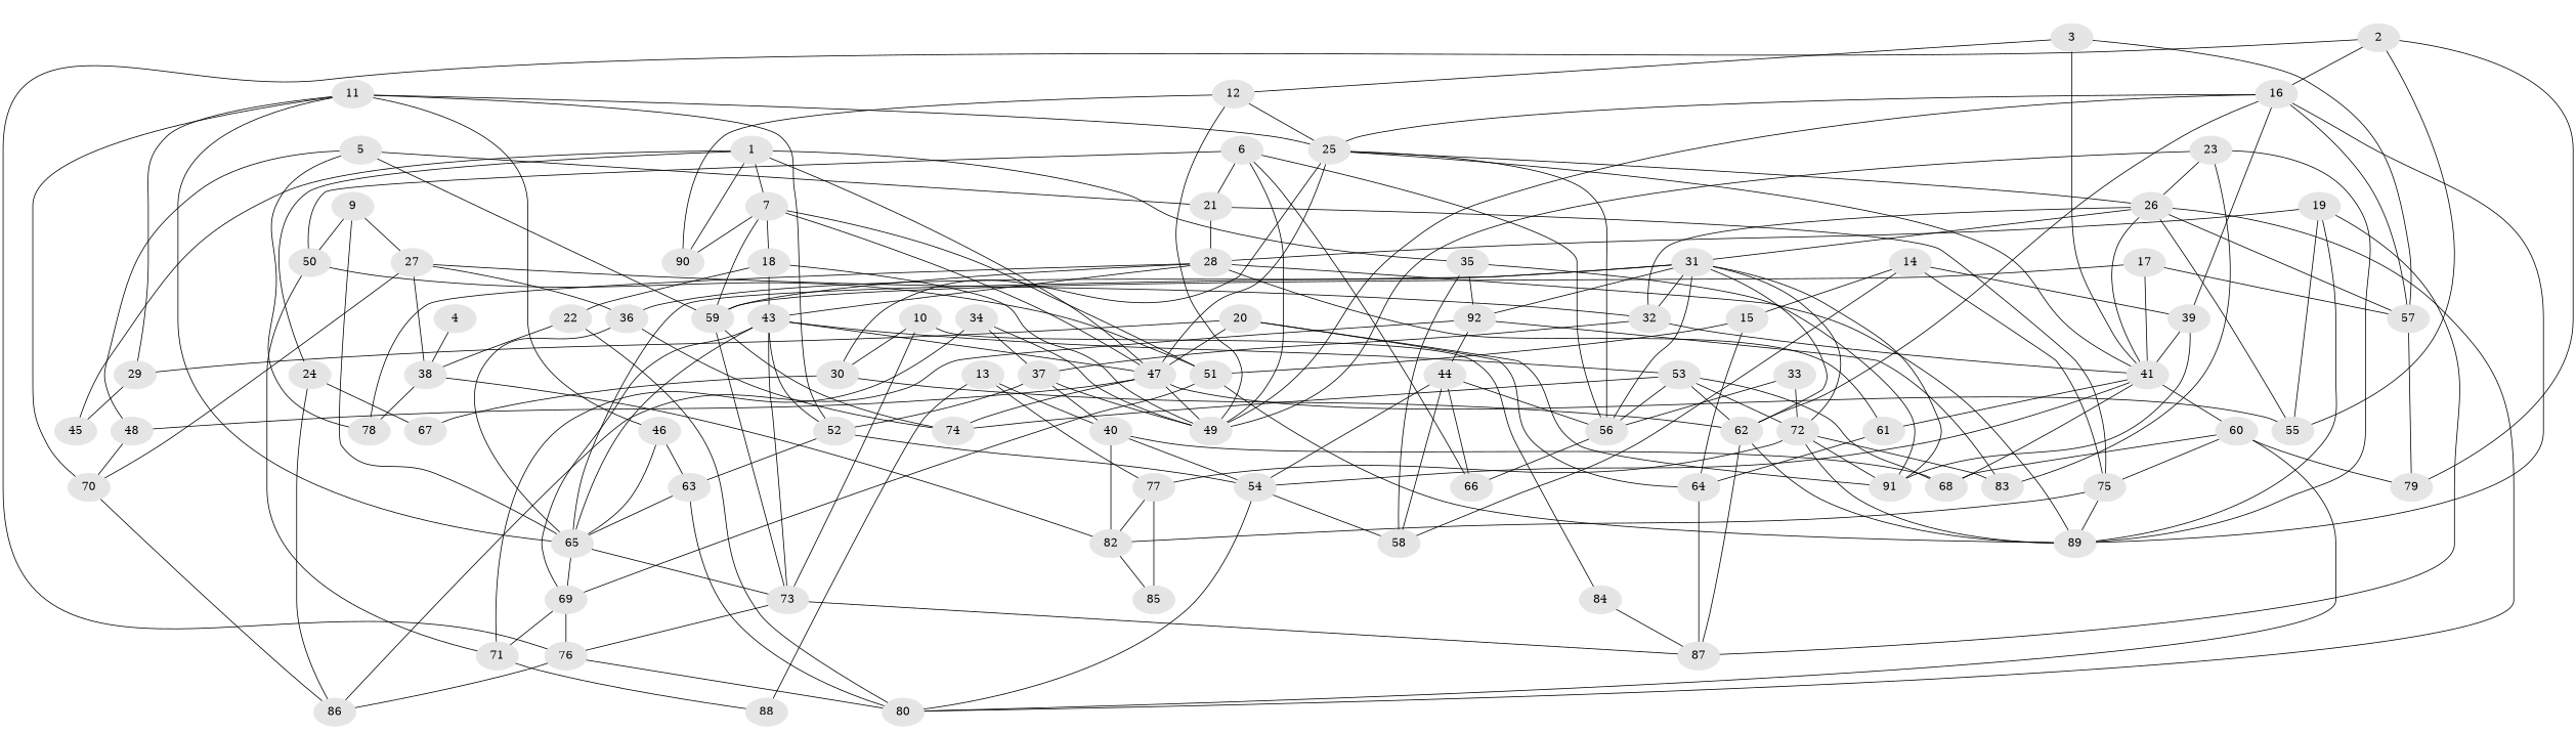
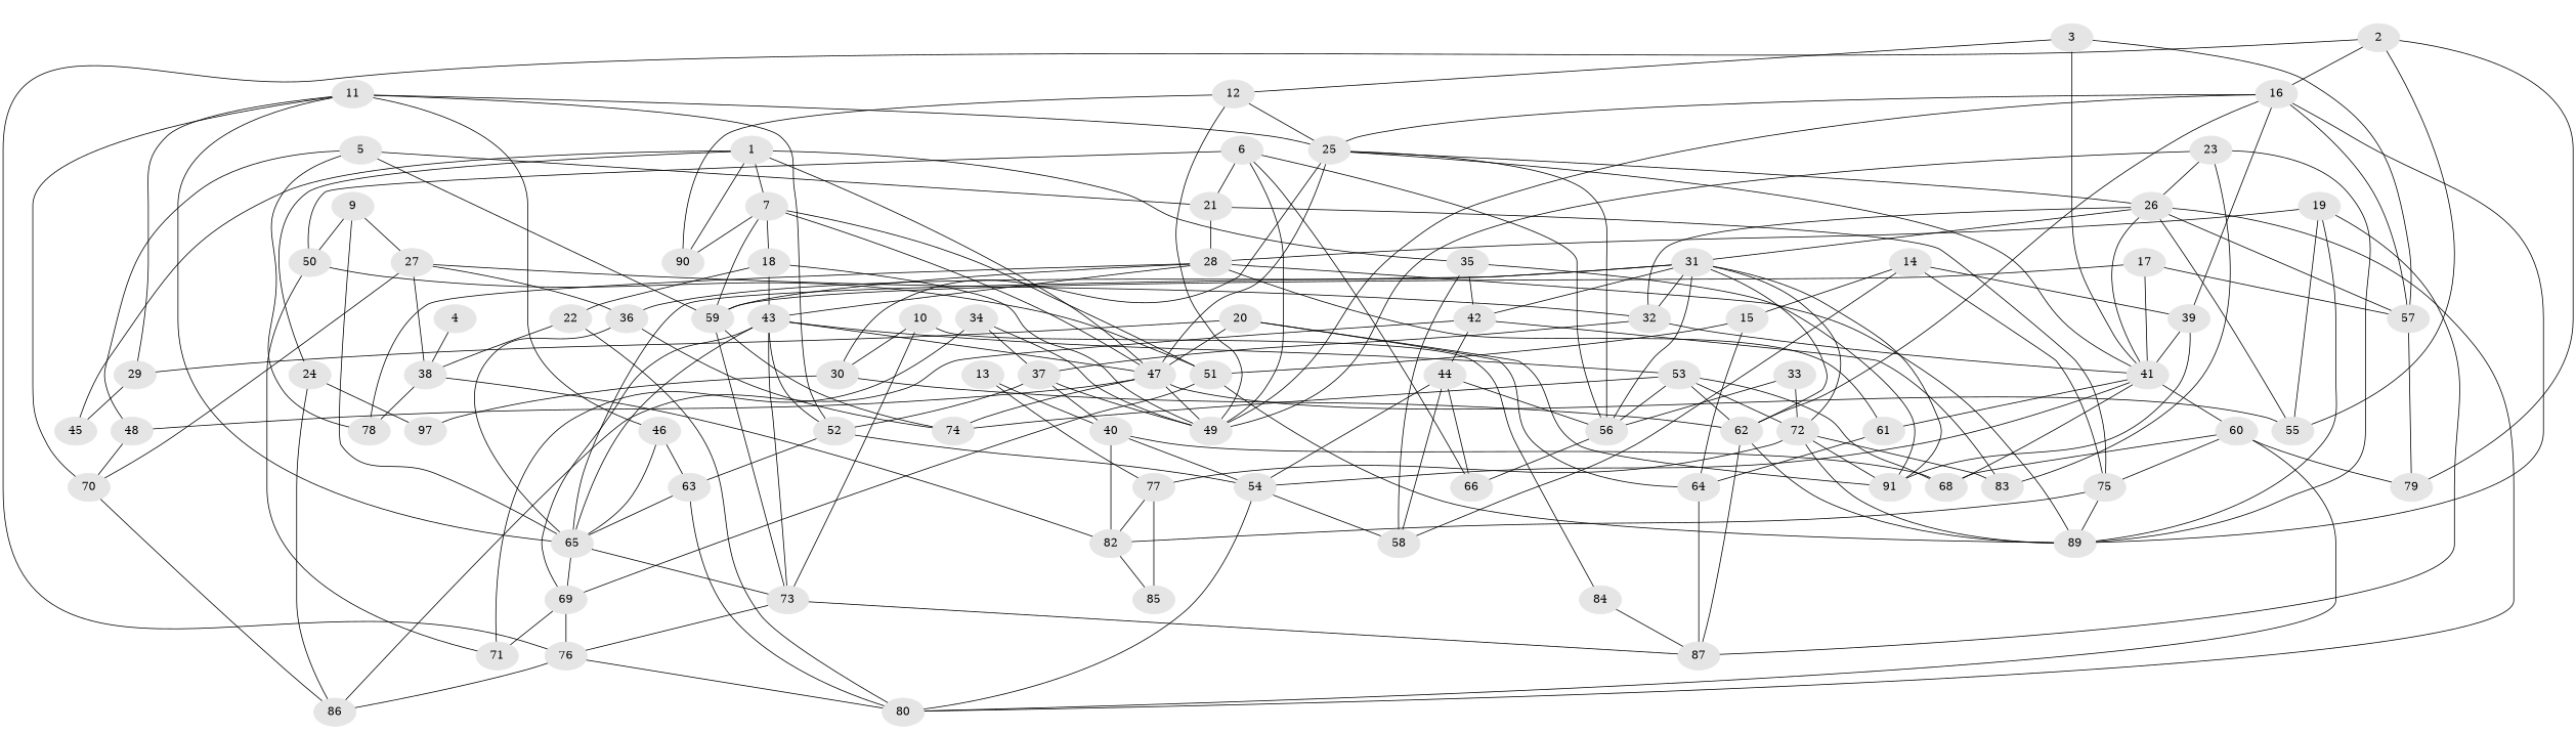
  graph {
    node [color=gray90 style=filled]
    edge [weight=1.0]
    1
    7
    24
    35
    45
    47
    90
    59
    18
    51
-   67
+   67 [label=97]
    86
    58
    n14 [label=91]
-   42 [label=92]
+   42
    55
    48
    49
    74
    2
    16
    76
    79
    57
    25
    39
    62
    89
    80
    3
    12
    41
    61
    54
    68
    60
    4
    38
    78
    82
    5
    21
    75
    28
    70
    73
    6
    50
    56
    66
    71
    22
    43
    69
-   88
    9
    27
    65
    32
    36
    10
    30
    84
    87
    11
    29
    46
    52
    26
    63
    13
    40
    77
    85
    14
    15
    64
    17
    53
    19
    20
    23
    83
    31
    72
    37
    44
    33
    34
    1 -- 7
    1 -- 24
    1 -- 35
    1 -- 45
    1 -- 47
    1 -- 90
    7 -- 47
    7 -- 90
    7 -- 59
    7 -- 18
    7 -- 51
    24 -- 67
    24 -- 86
    35 -- 58
    35 -- n14
    35 -- 42
    47 -- 55
    47 -- 48
    47 -- 49
    47 -- 74
    59 -- 74
    59 -- 73
    18 -- 49
    18 -- 22
    18 -- 43
    51 -- 89
    51 -- 69
    42 -- 86
    42 -- 83
    42 -- 44
    48 -- 70
    2 -- 55
    2 -- 16
    2 -- 76
    2 -- 79
    16 -- 49
    16 -- 57
    16 -- 25
    16 -- 39 [weight=2.0]
    16 -- 62
    16 -- 89
    76 -- 86
    76 -- 80
    57 -- 79
    25 -- 47
    25 -- 41
    25 -- 56
    25 -- 30
    25 -- 26
    39 -- n14
    39 -- 41
    62 -- 89
    62 -- 87
    3 -- 57
    3 -- 12
    3 -- 41
    12 -- 90
    12 -- 49
    12 -- 25
    41 -- 61
    41 -- 54
    41 -- 68
    41 -- 60
    61 -- 64
    54 -- 58
    54 -- 80
    60 -- 79
    60 -- 80
    60 -- 68
    60 -- 75
    4 -- 38 [weight=2.0]
    38 -- 78
    38 -- 82
    82 -- 85
    5 -- 59
    5 -- 48
    5 -- 78
    5 -- 21
    21 -- 75
    21 -- 28
    75 -- 89
    75 -- 82
    28 -- 59
    28 -- 89
    28 -- 61
    28 -- 78
    28 -- 43
    70 -- 86
    73 -- 76
    73 -- 87
    6 -- 49
    6 -- 21 [weight=2.0]
    6 -- 50
    6 -- 56
    6 -- 66
    50 -- 51
    50 -- 71
    56 -- 66
-   71 -- 88
    22 -- 80
    22 -- 38
    43 -- 47
    43 -- 73
    43 -- 69
    43 -- 65
    43 -- 52
    43 -- 53
    69 -- 76
    69 -- 71
    9 -- 50
    9 -- 27
    9 -- 65
    27 -- 38
    27 -- 70
    27 -- 32
    27 -- 36
    65 -- 73
    65 -- 69
    32 -- 41
    32 -- 37
    36 -- 74
    36 -- 65
    10 -- 73
    10 -- 30
    10 -- 84
    30 -- 67
    30 -- 62
    84 -- 87
    11 -- 25
    11 -- 70
    11 -- 65
    11 -- 29
    11 -- 46
    11 -- 52
    29 -- 45
    46 -- 65
    46 -- 63
    52 -- 54
    52 -- 63
    26 -- 55
    26 -- 57
    26 -- 80
    26 -- 41
    26 -- 32
    26 -- 31
    63 -- 80
    63 -- 65
-   13 -- 88
    13 -- 40
    13 -- 77
    40 -- 54
    40 -- 68
    40 -- 82
    77 -- 82
    77 -- 85 [weight=2.0]
    14 -- 58
    14 -- 39
    14 -- 75
    14 -- 15
    15 -- 51
    15 -- 64
    64 -- 87
    17 -- 59
    17 -- 57
    17 -- 41
    53 -- 74 [weight=2.0]
    53 -- 62
    53 -- 68
    53 -- 56
    53 -- 72
    19 -- 55
    19 -- 89
    19 -- 28
    19 -- 87
    20 -- 47
    20 -- n14
    20 -- 29
    20 -- 64
    23 -- 49
    23 -- 89
    23 -- 26
    23 -- 83
    31 -- n14 [weight=2.0]
    31 -- 42
    31 -- 62
    31 -- 56
    31 -- 65
    31 -- 32 [weight=2.0]
    31 -- 36 [weight=2.0]
    31 -- 72
    72 -- n14
    72 -- 89
    72 -- 77
    72 -- 83
    37 -- 49
    37 -- 52
    37 -- 40
    44 -- 58
    44 -- 54
    44 -- 56
    44 -- 66
    33 -- 56
    33 -- 72
    34 -- 49
    34 -- 71
    34 -- 37
  }
